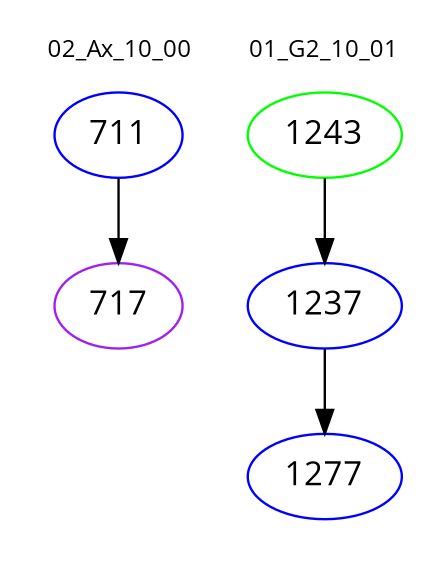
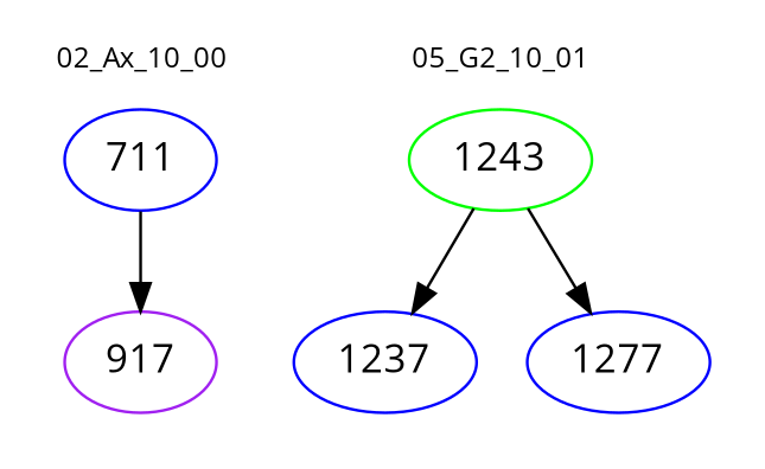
  digraph {
    fontname="Open Sans"
    node [color=blue fontname="Open Sans"]
    edge [color=black fontname="Open Sans"]
    n1 [label=711]
-   n2 [color=purple label=717]
+   n2 [color=purple label=917]
    n3 [label=1237]
    n4 [color=green label=1243]
    n5 [label=1277]
    subgraph cluster_1 {
      color=white
      fontsize=10
      label="02_Ax_10_00"
      n1
      n2
    }
    subgraph cluster_2 {
      color=white
      fontsize=10
-     label="01_G2_10_01"
+     label="05_G2_10_01"
      n3
      n4
      n5
    }
    n1 -> n2
-   n3 -> n5
+   n4 -> n5
    n4 -> n3
  }
